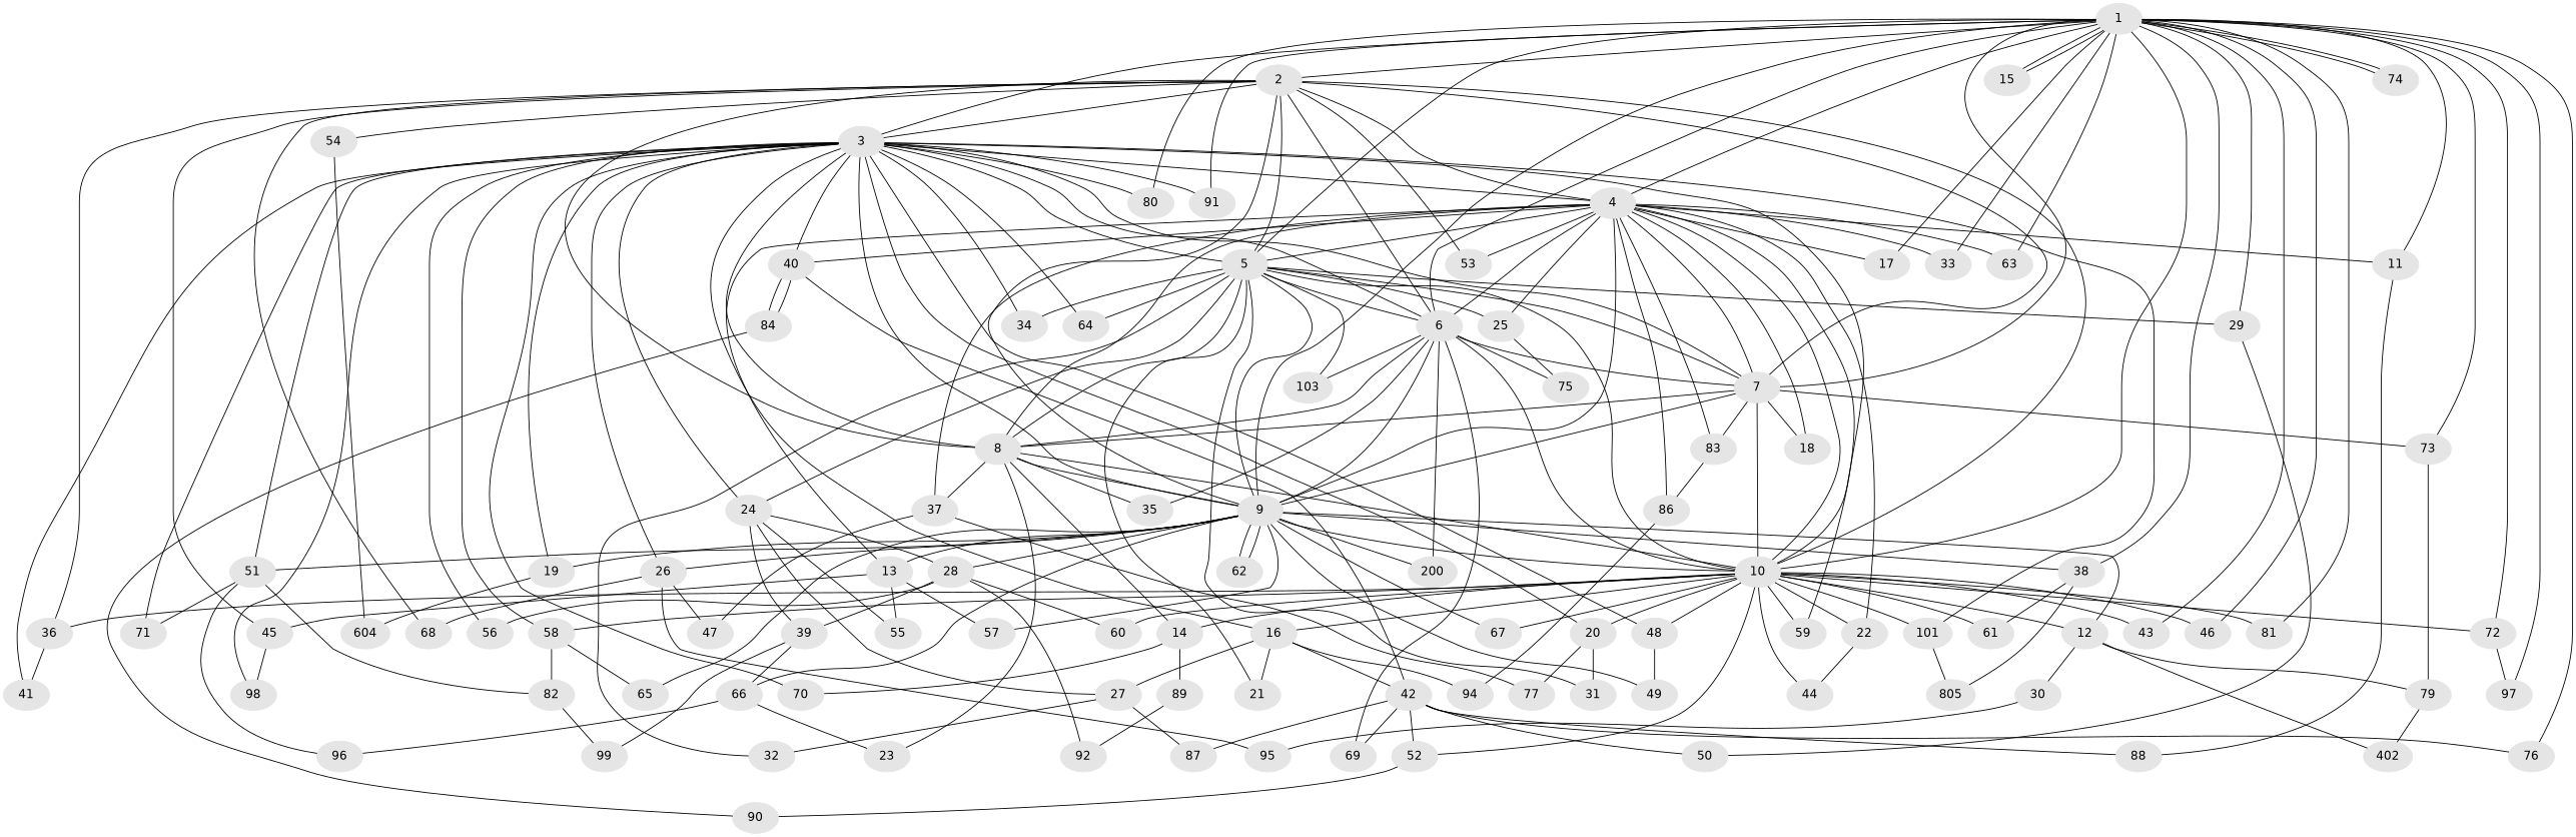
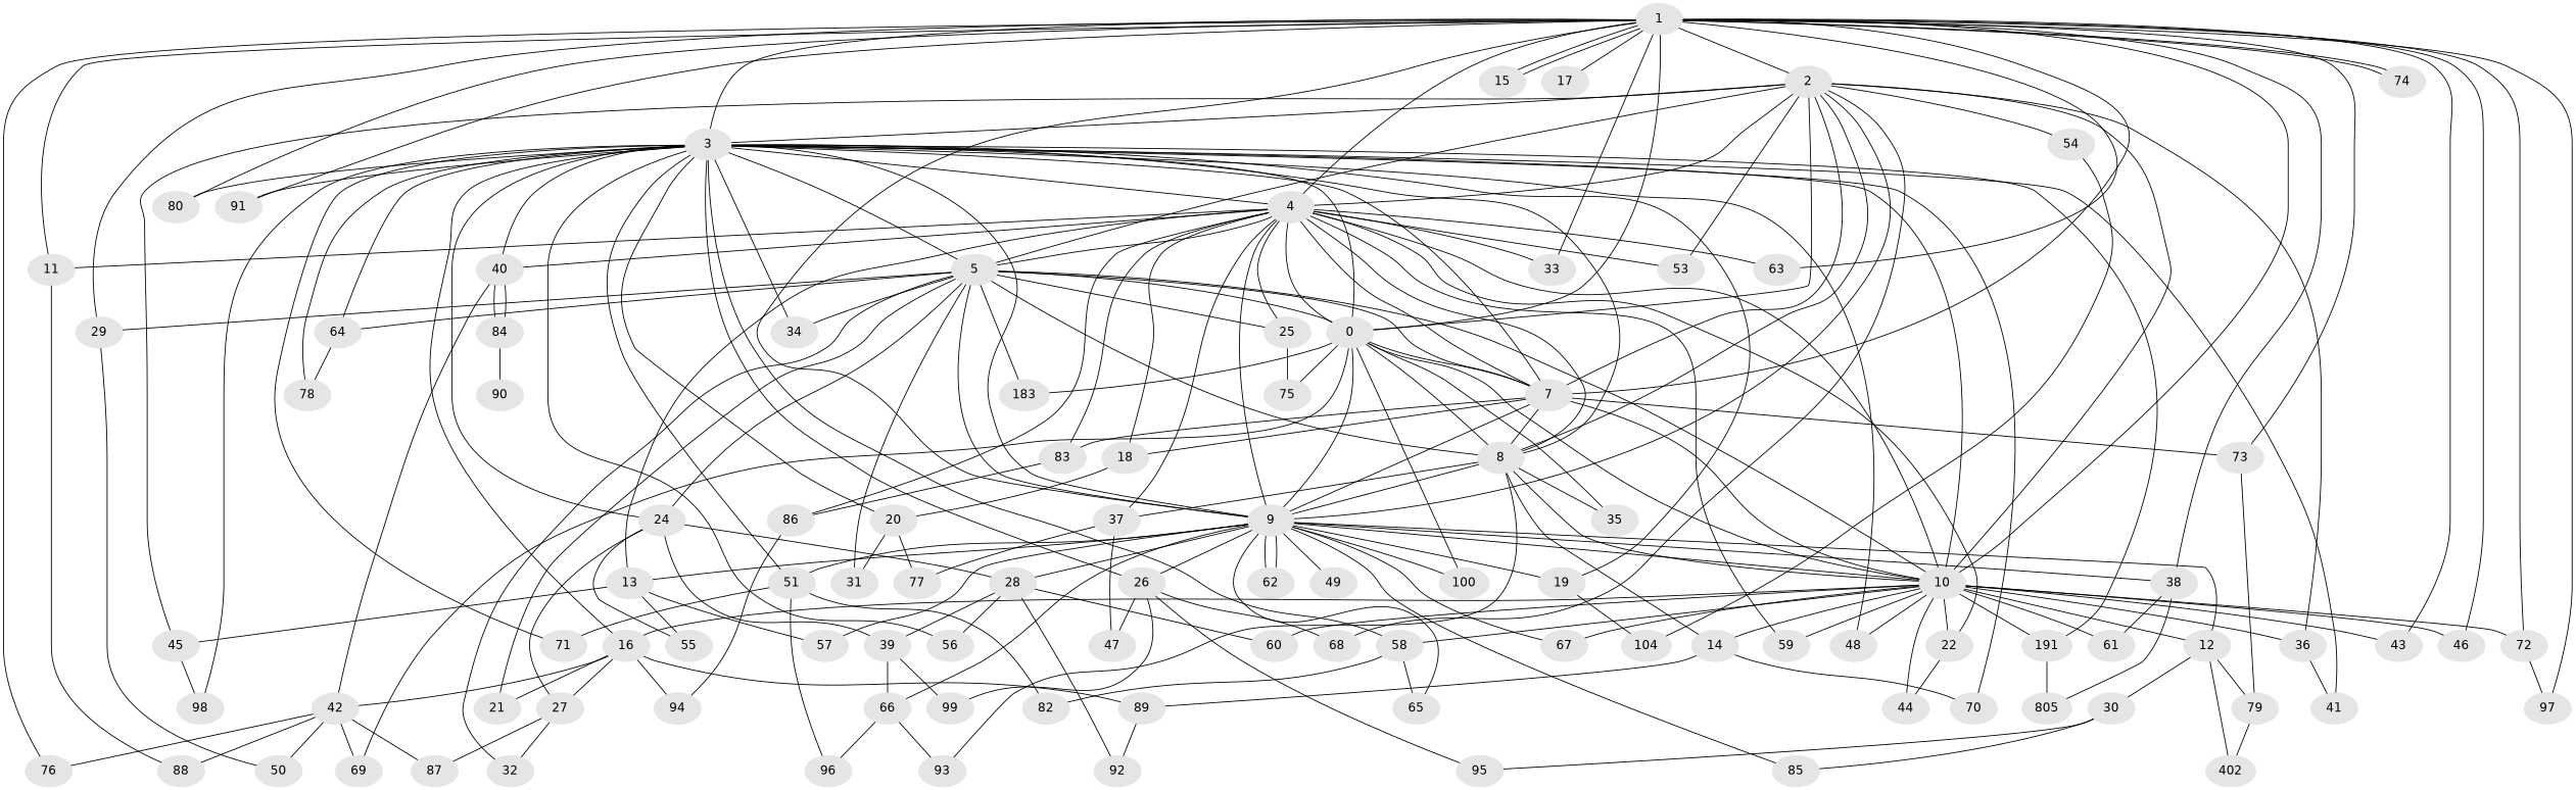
  graph {
    fontname="DejaVu Sans"
    node [color=gray90 fontname="DejaVu Sans" style=filled]
    edge [fontname="DejaVu Sans"]
    1
    2
    3
    4
    5
-   6
+   6 [label=0]
    7
    9
    10
    11
    15
    17
    29
    33
    38
    43
    46
    63
    72
    73
    74
    76
    80
-   81
    91
    97
    8
    36
    45
    53
    54
    68
    16
    19
    20
    24
    26
    34
    40
    41
    48
    51
    56
    58
    64
    70
    71
+   78
    98
-   101
+   101 [label=191]
    13
    18
    22
    25
    37
    59
    83
    86
    21
    31
    32
-   103
+   103 [label=183]
    35
    69
    75
-   100 [label=200]
+   100
    14
-   93 [label=23]
+   93
    12
    28
    49
    57
    62
    65
    66
    67
+   85
    44
-   52
    60
    61
    88
    50
    30
    95
    n86 [label=805]
    79
-   104 [label=604]
+   104
    89
    27
    42
    94
    77
    55
    39
    47
    99
    84
    82
    96
    n101 [label=402]
    92
    90
    87
    1 -- 2
    1 -- 3
    1 -- 4
-   1 -- 5
    1 -- 6
    1 -- 7
    1 -- 9
    1 -- 10
    1 -- 11
    1 -- 15
    1 -- 15
    1 -- 17
    1 -- 29
    1 -- 33
    1 -- 38
    1 -- 43
    1 -- 46
    1 -- 63
    1 -- 72
    1 -- 73
    1 -- 74
    1 -- 74
    1 -- 76
    1 -- 80
-   1 -- 81
    1 -- 91
    1 -- 97
    2 -- 3
    2 -- 4
    2 -- 5
    2 -- 6
    2 -- 7
    2 -- 9
    2 -- 10
    2 -- 8
    2 -- 36
    2 -- 45
    2 -- 53
    2 -- 54
    2 -- 68
    3 -- 4
    3 -- 5
    3 -- 6
    3 -- 7
    3 -- 9
    3 -- 10
    3 -- 80
    3 -- 91
    3 -- 8
    3 -- 16
    3 -- 19
    3 -- 20
    3 -- 24
    3 -- 26
    3 -- 34
    3 -- 40
    3 -- 41
    3 -- 48
    3 -- 51
    3 -- 56
    3 -- 58
    3 -- 64
    3 -- 70
    3 -- 71
+   3 -- 78
    3 -- 98
    3 -- 101
    4 -- 5
    4 -- 6
    4 -- 7
    4 -- 9
    4 -- 10
    4 -- 11
-   4 -- 17
    4 -- 33
    4 -- 63
    4 -- 8
    4 -- 53
    4 -- 40
    4 -- 13
    4 -- 18
    4 -- 22
    4 -- 25
    4 -- 37
    4 -- 59
    4 -- 83
    4 -- 86
    5 -- 6
    5 -- 7
    5 -- 9
    5 -- 10
    5 -- 29
    5 -- 8
    5 -- 24
    5 -- 34
    5 -- 64
    5 -- 25
    5 -- 21
    5 -- 31
    5 -- 32
    5 -- 103
    6 -- 7
    6 -- 9
    6 -- 10
    6 -- 8
    6 -- 103
    6 -- 35
    6 -- 69
    6 -- 75
    6 -- 100
    7 -- 9
    7 -- 10
    7 -- 73
    7 -- 8
    7 -- 18
    7 -- 83
    9 -- 10
    9 -- 38
    9 -- 19
    9 -- 26
    9 -- 51
    9 -- 13
    9 -- 100
    9 -- 12
    9 -- 28
    9 -- 49
    9 -- 57
    9 -- 62
    9 -- 62
    9 -- 65
    9 -- 66
    9 -- 67
+   9 -- 85
    10 -- 43
    10 -- 46
    10 -- 72
-   10 -- 81
    10 -- 36
    10 -- 16
-   10 -- 20
+   18 -- 20
    10 -- 48
    10 -- 58
    10 -- 101
    10 -- 22
    10 -- 59
    10 -- 14
    10 -- 12
    10 -- 67
    10 -- 44
-   10 -- 52
    10 -- 60
    10 -- 61
    11 -- 88
    29 -- 50
    38 -- 61
    38 -- n86
    72 -- 97
    73 -- 79
    8 -- 9
    8 -- 10
    8 -- 37
    8 -- 35
    8 -- 14
    8 -- 93
    36 -- 41
    45 -- 98
    54 -- 104
    16 -- 21
+   16 -- 89
    16 -- 27
    16 -- 42
    16 -- 94
    19 -- 104
    20 -- 31
    20 -- 77
    24 -- 28
    24 -- 27
    24 -- 55
    24 -- 39
    26 -- 68
    26 -- 95
    26 -- 47
-   82 -- 99
+   26 -- 99
    40 -- 42
    40 -- 84
    40 -- 84
-   48 -- 49
    51 -- 71
    51 -- 82
    51 -- 96
    58 -- 65
    58 -- 82
+   64 -- 78
    101 -- n86
    13 -- 45
    13 -- 57
    13 -- 55
    22 -- 44
    25 -- 75
    37 -- 77
    37 -- 47
    83 -- 86
    86 -- 94
    14 -- 70
    14 -- 89
    12 -- 30
    12 -- 79
    12 -- n101
    28 -- 56
    28 -- 60
    28 -- 39
    28 -- 92
    66 -- 93
    66 -- 96
-   52 -- 90
+   30 -- 85
    30 -- 95
    79 -- n101
    89 -- 92
    27 -- 32
    27 -- 87
    42 -- 76
    42 -- 69
-   42 -- 52
    42 -- 88
    42 -- 50
    42 -- 87
    39 -- 66
    39 -- 99
    84 -- 90
  }
